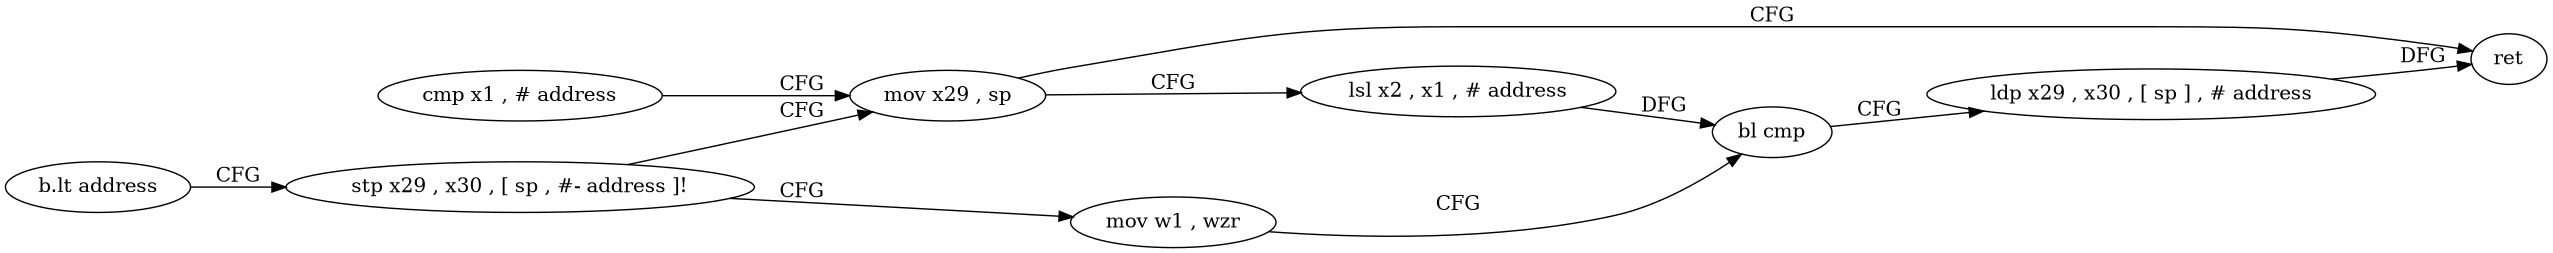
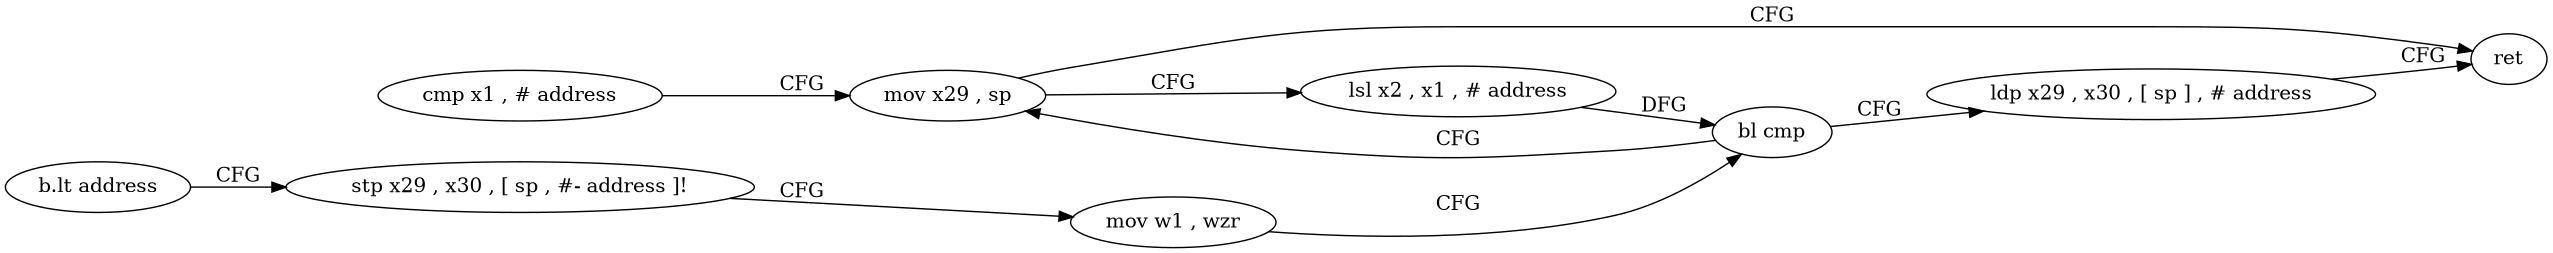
  digraph {
    rankdir=LR
    n1 [label="cmp x1 , # address"]
    n2 [label="mov x29 , sp"]
    n3 [label="b.lt address"]
    n4 [label="stp x29 , x30 , [ sp , #- address ]!"]
    n5 [label=ret]
    n6 [label="mov w1 , wzr"]
    n7 [label="lsl x2 , x1 , # address"]
    n8 [label="bl cmp"]
    n9 [label="ldp x29 , x30 , [ sp ] , # address"]
    n1 -> n2 [label=CFG]
    n2 -> n5 [label=CFG]
    n2 -> n7 [label=CFG]
    n3 -> n4 [label=CFG]
-   n4 -> n2 [label=CFG]
+   n8 -> n2 [label=CFG]
    n4 -> n6 [label=CFG]
    n6 -> n8 [label=CFG]
    n7 -> n8 [label=DFG]
    n8 -> n9 [label=CFG]
-   n9 -> n5 [label=DFG]
+   n9 -> n5 [label=CFG]
  }
